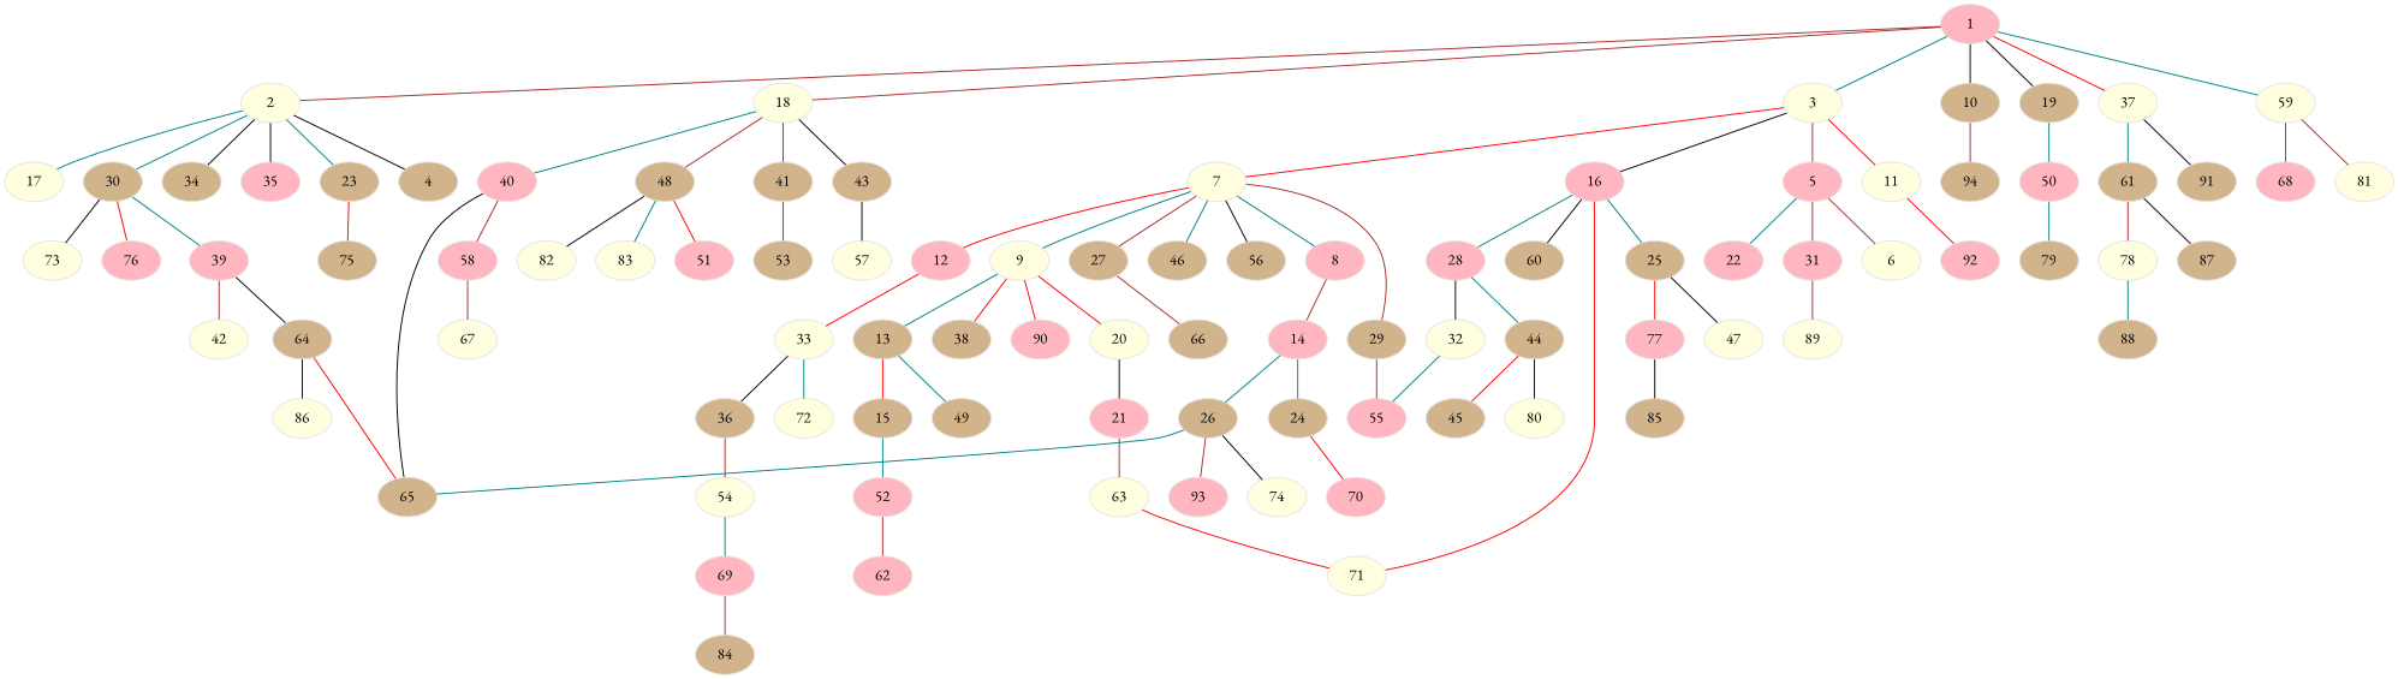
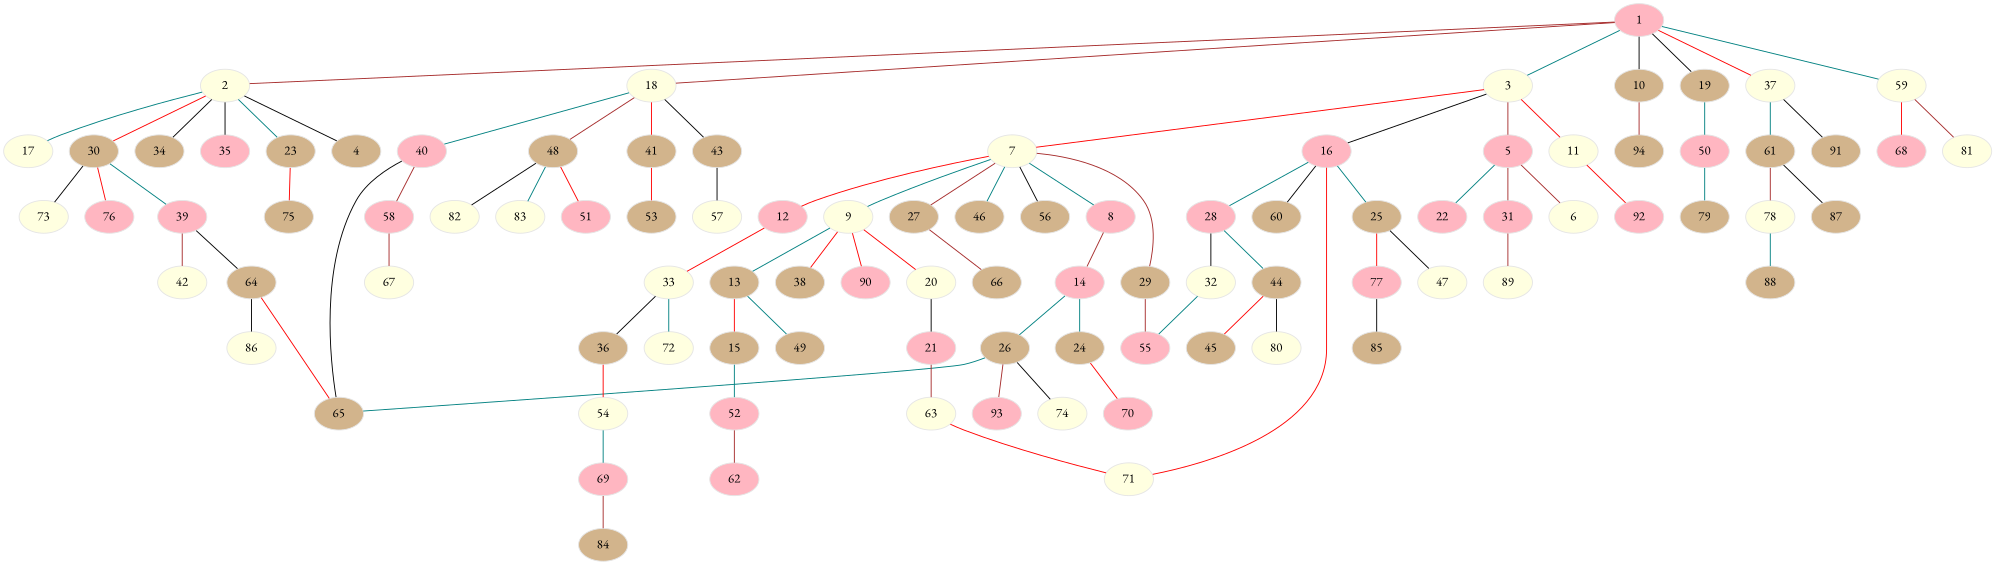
  graph {
    fontname="EB Garamond"
    node [color=gray90 fillcolor=tan fontname="EB Garamond" style=filled]
    edge [color=teal fontname="EB Garamond"]
    1 [fillcolor=lightpink]
    2 [fillcolor=lightyellow]
    3 [fillcolor=lightyellow]
    10
    18 [fillcolor=lightyellow]
    19
    37 [fillcolor=lightyellow]
    59 [fillcolor=lightyellow]
    4
    17 [fillcolor=lightyellow]
    23
    30
    34
    35 [fillcolor=lightpink]
    5 [fillcolor=lightpink]
    7 [fillcolor=lightyellow]
    11 [fillcolor=lightyellow]
    16 [fillcolor=lightpink]
    94
    40 [fillcolor=lightpink]
    41
    43
    48
    50 [fillcolor=lightpink]
    61
    91
    68 [fillcolor=lightpink]
    81 [fillcolor=lightyellow]
    75
    39 [fillcolor=lightpink]
    73 [fillcolor=lightyellow]
    76 [fillcolor=lightpink]
    6 [fillcolor=lightyellow]
    22 [fillcolor=lightpink]
    31 [fillcolor=lightpink]
    8 [fillcolor=lightpink]
    9 [fillcolor=lightyellow]
    12 [fillcolor=lightpink]
    27
    29
    46
    56
    92 [fillcolor=lightpink]
    25
    28 [fillcolor=lightpink]
    60
    71 [fillcolor=lightyellow]
    89 [fillcolor=lightyellow]
    14 [fillcolor=lightpink]
    13
    20 [fillcolor=lightyellow]
    38
    90 [fillcolor=lightpink]
    33 [fillcolor=lightyellow]
    66
    55 [fillcolor=lightpink]
    24
    26
    15
    49
    21 [fillcolor=lightpink]
    36
    72 [fillcolor=lightyellow]
    52 [fillcolor=lightpink]
    70 [fillcolor=lightpink]
    65
    74 [fillcolor=lightyellow]
    93 [fillcolor=lightpink]
    62 [fillcolor=lightpink]
    47 [fillcolor=lightyellow]
    77 [fillcolor=lightpink]
    32 [fillcolor=lightyellow]
    44
    58 [fillcolor=lightpink]
    53
    57 [fillcolor=lightyellow]
    51 [fillcolor=lightpink]
    82 [fillcolor=lightyellow]
    83 [fillcolor=lightyellow]
    79
    63 [fillcolor=lightyellow]
    85
    45
    80 [fillcolor=lightyellow]
    42 [fillcolor=lightyellow]
    64
    54 [fillcolor=lightyellow]
    69 [fillcolor=lightpink]
    78 [fillcolor=lightyellow]
    87
    86 [fillcolor=lightyellow]
    67 [fillcolor=lightyellow]
    84
    88
    1 -- 2 [color=brown]
    1 -- 3
    1 -- 10 [color=black]
    1 -- 18 [color=brown]
    1 -- 19 [color=black]
    1 -- 37 [color=red]
    1 -- 59
    2 -- 4 [color=black]
    2 -- 17
    2 -- 23
-   2 -- 30
+   2 -- 30 [color=red]
    2 -- 34 [color=black]
    2 -- 35 [color=black]
    3 -- 5 [color=brown]
    3 -- 7 [color=red]
    3 -- 11 [color=red]
    3 -- 16 [color=black]
    10 -- 94 [color=brown]
    18 -- 40
    18 -- 41 [color=red]
    18 -- 43 [color=black]
    18 -- 48 [color=brown]
    19 -- 50
    37 -- 61
    37 -- 91 [color=black]
    59 -- 68 [color=red]
    59 -- 81 [color=brown]
    23 -- 75 [color=red]
    30 -- 39
    30 -- 73 [color=black]
    30 -- 76 [color=red]
    5 -- 6 [color=brown]
    5 -- 22
    5 -- 31 [color=brown]
    7 -- 8
    7 -- 9
    7 -- 12 [color=red]
    7 -- 27 [color=brown]
    7 -- 29 [color=brown]
    7 -- 46
    7 -- 56 [color=black]
    11 -- 92 [color=red]
    16 -- 25
    16 -- 28
    16 -- 60 [color=black]
    16 -- 71 [color=red]
    40 -- 65 [color=black]
    40 -- 58 [color=brown]
    41 -- 53 [color=red]
    43 -- 57 [color=black]
    48 -- 51 [color=red]
    48 -- 82 [color=black]
    48 -- 83
    50 -- 79
    61 -- 78 [color=brown]
    61 -- 87 [color=black]
    39 -- 42 [color=brown]
    39 -- 64 [color=black]
    31 -- 89 [color=brown]
    8 -- 14 [color=brown]
    9 -- 13
    9 -- 20 [color=red]
    9 -- 38 [color=red]
    9 -- 90 [color=red]
    12 -- 33 [color=red]
    27 -- 66 [color=brown]
    29 -- 55 [color=brown]
    25 -- 47 [color=black]
    25 -- 77 [color=red]
    28 -- 32 [color=black]
    28 -- 44
    14 -- 24
    14 -- 26
    13 -- 15 [color=red]
    13 -- 49
    20 -- 21 [color=black]
    33 -- 36 [color=black]
    33 -- 72
    24 -- 70 [color=red]
    26 -- 65
    26 -- 74 [color=black]
    26 -- 93 [color=brown]
    15 -- 52
    21 -- 63 [color=brown]
    36 -- 54 [color=red]
    52 -- 62 [color=brown]
    77 -- 85 [color=black]
    32 -- 55
    44 -- 45 [color=red]
    44 -- 80 [color=black]
    58 -- 67 [color=brown]
    63 -- 71 [color=red]
    64 -- 65 [color=red]
    64 -- 86 [color=black]
    54 -- 69
    69 -- 84 [color=brown]
    78 -- 88
  }
